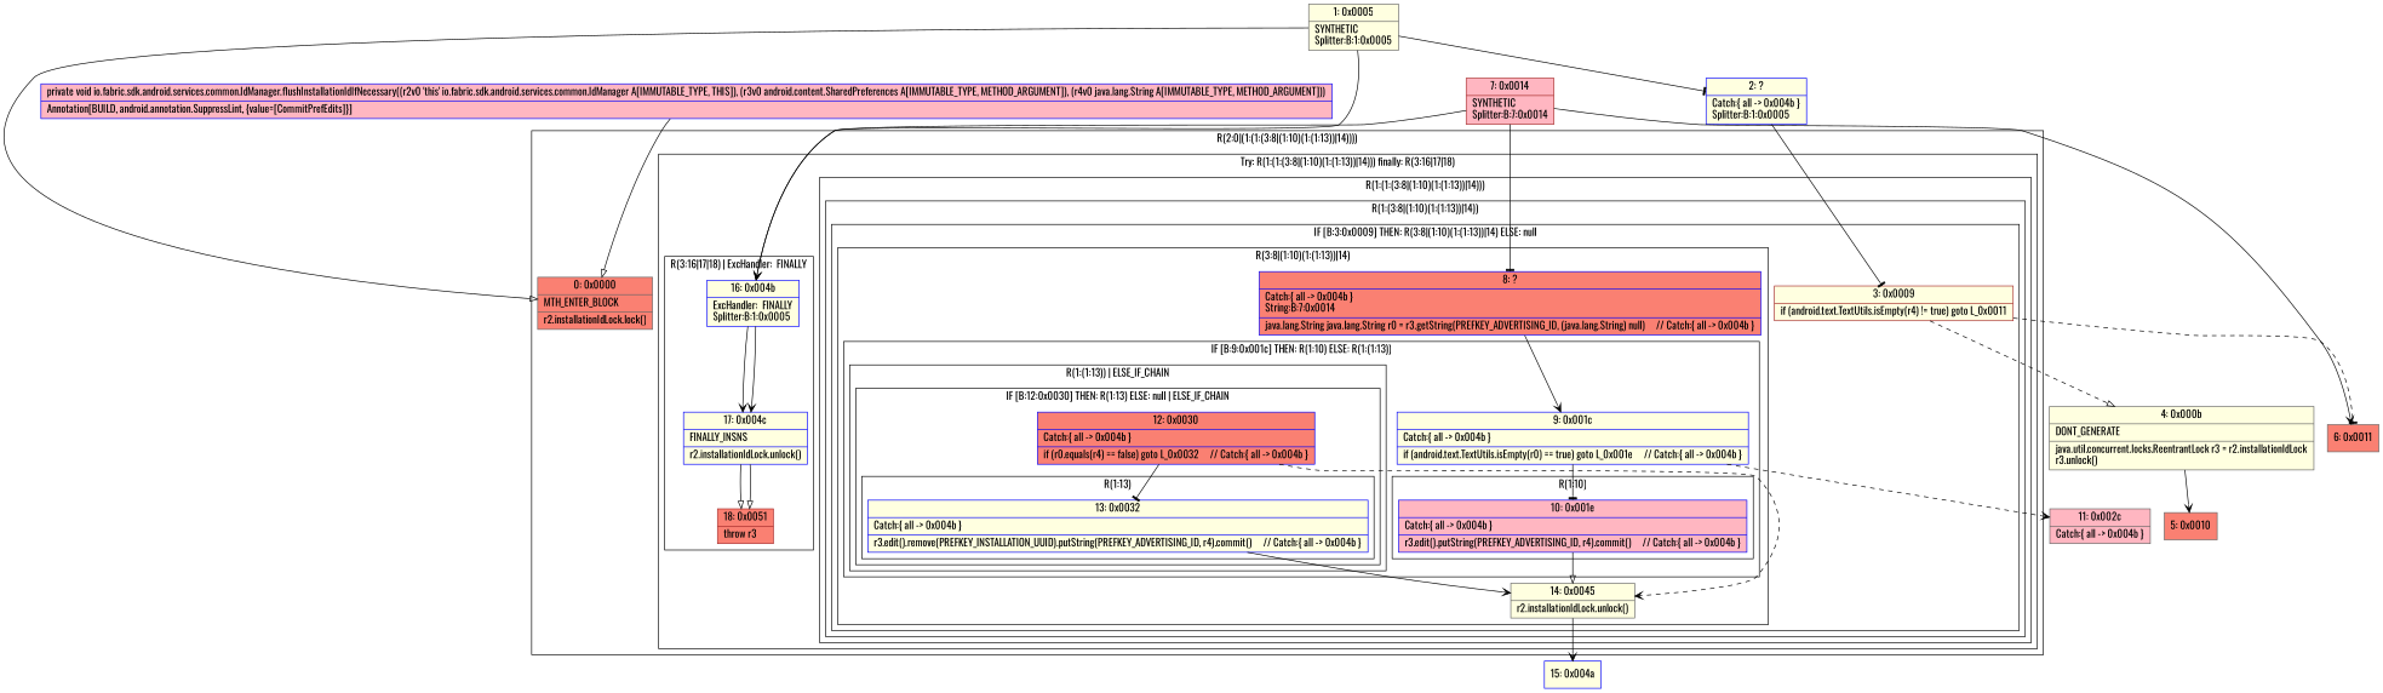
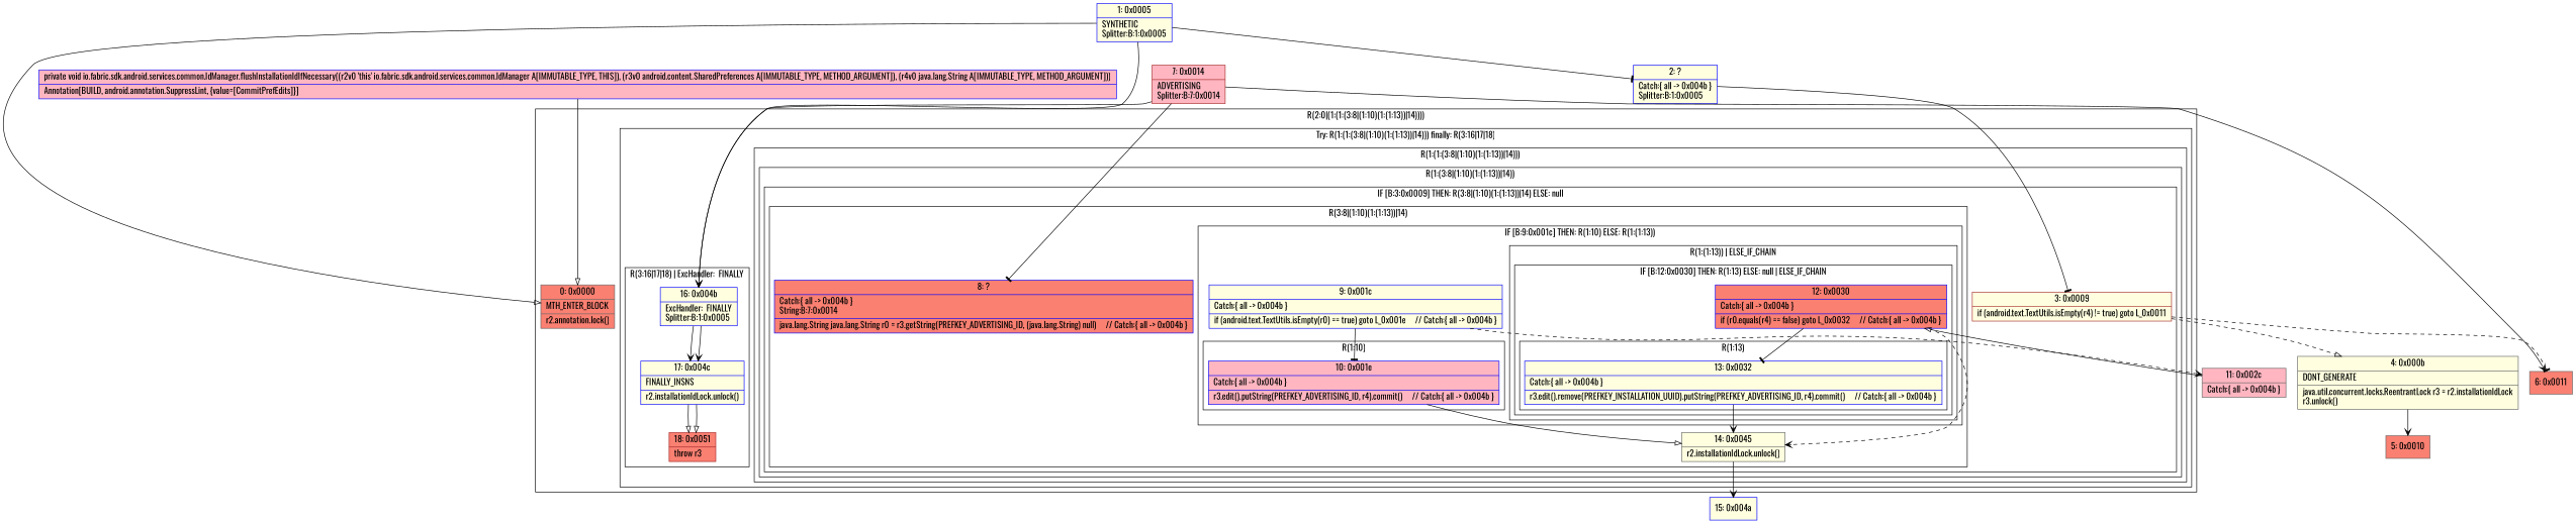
  digraph {
    fontname=Oswald
    node [color=blue fillcolor=lightyellow fontname=Oswald shape=record style=filled]
    edge [arrowhead=vee fontname=Oswald]
    n1 [fillcolor=lightpink label="{10\:\ 0x001e|Catch:\{ all \-\> 0x004b \}\l|r3.edit().putString(PREFKEY_ADVERTISING_ID, r4).commit()     \/\/ Catch:\{ all \-\> 0x004b \}\l}"]
    n2 [label="{13\:\ 0x0032|Catch:\{ all \-\> 0x004b \}\l|r3.edit().remove(PREFKEY_INSTALLATION_UUID).putString(PREFKEY_ADVERTISING_ID, r4).commit()     \/\/ Catch:\{ all \-\> 0x004b \}\l}"]
    n3 [fillcolor=salmon label="{12\:\ 0x0030|Catch:\{ all \-\> 0x004b \}\l|if (r0.equals(r4) == false) goto L_0x0032     \/\/ Catch:\{ all \-\> 0x004b \}\l}"]
    n4 [label="{9\:\ 0x001c|Catch:\{ all \-\> 0x004b \}\l|if (android.text.TextUtils.isEmpty(r0) == true) goto L_0x001e     \/\/ Catch:\{ all \-\> 0x004b \}\l}"]
    n5 [fillcolor=salmon label="{8\:\ ?|Catch:\{ all \-\> 0x004b \}\lString:B:7:0x0014\l|java.lang.String java.lang.String r0 = r3.getString(PREFKEY_ADVERTISING_ID, (java.lang.String) null)     \/\/ Catch:\{ all \-\> 0x004b \}\l}"]
    n6 [color=gray40 label="{14\:\ 0x0045|r2.installationIdLock.unlock()\l}"]
    n7 [color=brown label="{3\:\ 0x0009|if (android.text.TextUtils.isEmpty(r4) != true) goto L_0x0011\l}"]
    n8 [label="{16\:\ 0x004b|ExcHandler:  FINALLY\lSplitter:B:1:0x0005\l}"]
    n9 [label="{17\:\ 0x004c|FINALLY_INSNS\l|r2.installationIdLock.unlock()\l}"]
    n10 [color=brown fillcolor=salmon label="{18\:\ 0x0051|throw r3\l}"]
-   n11 [color=gray40 fillcolor=salmon label="{0\:\ 0x0000|MTH_ENTER_BLOCK\l|r2.installationIdLock.lock()\l}"]
+   n11 [color=gray40 fillcolor=salmon label="{0\:\ 0x0000|MTH_ENTER_BLOCK\l|r2.annotation.lock()\l}"]
    n12 [color=gray40 fillcolor=lightpink label="{11\:\ 0x002c|Catch:\{ all \-\> 0x004b \}\l}"]
    n13 [label="{15\:\ 0x004a}"]
    n14 [color=gray40 label="{4\:\ 0x000b|DONT_GENERATE\l|java.util.concurrent.locks.ReentrantLock r3 = r2.installationIdLock\lr3.unlock()\l}"]
    n15 [color=gray40 fillcolor=salmon label="{6\:\ 0x0011}"]
-   n16 [color=gray40 label="{1\:\ 0x0005|SYNTHETIC\lSplitter:B:1:0x0005\l}"]
+   n16 [label="{1\:\ 0x0005|SYNTHETIC\lSplitter:B:1:0x0005\l}"]
    n17 [label="{2\:\ ?|Catch:\{ all \-\> 0x004b \}\lSplitter:B:1:0x0005\l}"]
    n18 [color=gray40 fillcolor=salmon label="{5\:\ 0x0010}"]
-   n19 [color=brown fillcolor=lightpink label="{7\:\ 0x0014|SYNTHETIC\lSplitter:B:7:0x0014\l}"]
+   n19 [color=brown fillcolor=lightpink label="{7\:\ 0x0014|ADVERTISING\lSplitter:B:7:0x0014\l}"]
    n20 [fillcolor=lightpink label="{private void io.fabric.sdk.android.services.common.IdManager.flushInstallationIdIfNecessary((r2v0 'this' io.fabric.sdk.android.services.common.IdManager A[IMMUTABLE_TYPE, THIS]), (r3v0 android.content.SharedPreferences A[IMMUTABLE_TYPE, METHOD_ARGUMENT]), (r4v0 java.lang.String A[IMMUTABLE_TYPE, METHOD_ARGUMENT]))  | Annotation[BUILD, android.annotation.SuppressLint, \{value=[CommitPrefEdits]\}]\l}"]
    subgraph cluster_1 {
      label="R(2:0|(1:(1:(3:8|(1:10)(1:(1:13))|14))))"
      n11
      subgraph cluster_2 {
        label="Try: R(1:(1:(3:8|(1:10)(1:(1:13))|14))) finally: R(3:16|17|18)"
        subgraph cluster_3 {
          label="R(1:(1:(3:8|(1:10)(1:(1:13))|14)))"
          subgraph cluster_4 {
            label="R(1:(3:8|(1:10)(1:(1:13))|14))"
            subgraph cluster_5 {
              label="IF [B:3:0x0009] THEN: R(3:8|(1:10)(1:(1:13))|14) ELSE: null"
              n7
              subgraph cluster_6 {
                label="R(3:8|(1:10)(1:(1:13))|14)"
                n5
                n6
                subgraph cluster_7 {
                  label="IF [B:9:0x001c] THEN: R(1:10) ELSE: R(1:(1:13))"
                  n4
                  subgraph cluster_8 {
                    label="R(1:10)"
                    n1
                  }
                  subgraph cluster_9 {
                    label="R(1:(1:13)) | ELSE_IF_CHAIN\l"
                    subgraph cluster_10 {
                      label="IF [B:12:0x0030] THEN: R(1:13) ELSE: null | ELSE_IF_CHAIN\l"
                      n3
                      subgraph cluster_11 {
                        label="R(1:13)"
                        n2
                      }
                    }
                  }
                }
              }
            }
          }
        }
        subgraph cluster_12 {
          label="R(3:16|17|18) | ExcHandler:  FINALLY\l"
          n8
          n9
          n10
        }
      }
    }
    subgraph cluster_13 {
      label="R(3:16|17|18) | ExcHandler:  FINALLY\l"
    }
    n1 -> n6 [arrowhead=onormal]
    n2 -> n6
    n3 -> n2 [arrowhead=tee]
    n3 -> n6 [style=dashed]
    n4 -> n1 [arrowhead=tee]
    n4 -> n12 [style=dashed]
-   n5 -> n4
    n6 -> n13
    n7 -> n14 [arrowhead=onormal style=dashed]
    n7 -> n15 [arrowhead=tee style=dashed]
    n8 -> n9
    n8 -> n9
    n9 -> n10 [arrowhead=onormal]
    n9 -> n10 [arrowhead=onormal]
+   n12 -> n3 [arrowhead=onormal]
    n14 -> n18
    n16 -> n8
    n16 -> n11 [arrowhead=onormal]
    n16 -> n17 [arrowhead=tee]
    n17 -> n7 [arrowhead=tee]
    n19 -> n5 [arrowhead=tee]
    n19 -> n8
    n19 -> n15
    n20 -> n11 [arrowhead=onormal]
  }
